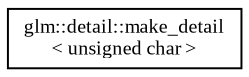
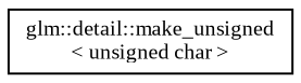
  digraph {
    rankdir=LR
    fontname="Liberation Serif"
-   n1 [color=black fillcolor=white fontname="Liberation Serif" fontsize=10 height=0.2 label="glm::detail::make_detail\l\< unsigned char \>" shape=record style=filled width=0.4]
+   n1 [color=black fillcolor=white fontname="Liberation Serif" fontsize=10 height=0.2 label="glm::detail::make_unsigned\l\< unsigned char \>" shape=record style=filled width=0.4]
  }
